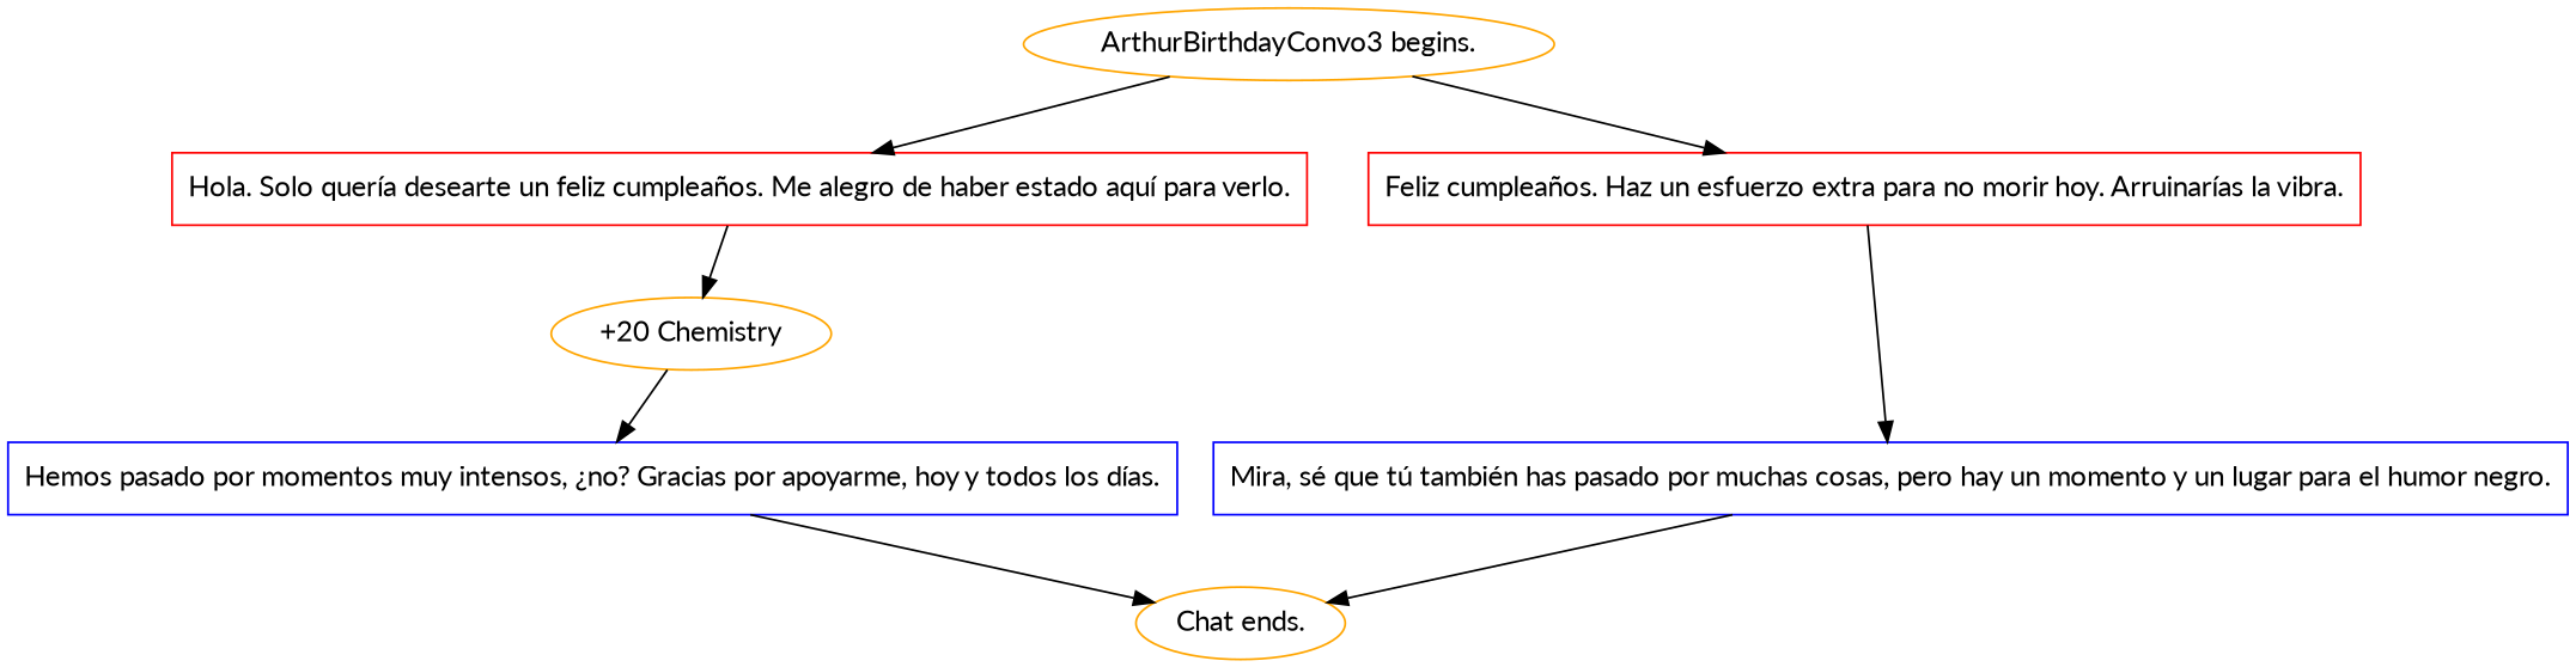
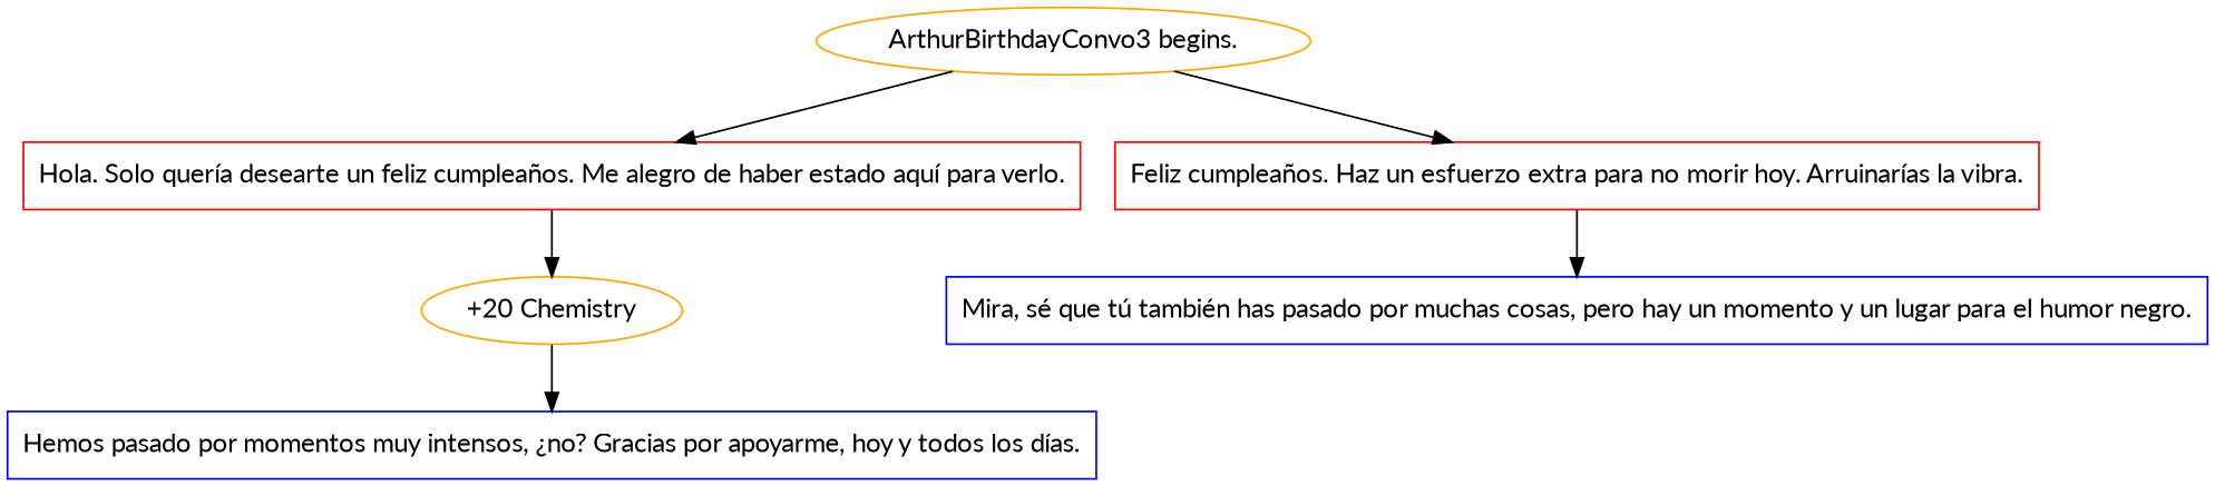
  digraph {
    fontname=Lato
    node [color=orange fontname=Lato shape=box]
    edge [fontname=Lato]
    "ArthurBirthdayConvo3 begins." [shape=""]
    n2 [color=red label="Hola. Solo quería desearte un feliz cumpleaños. Me alegro de haber estado aquí para verlo."]
    n3 [color=red label="Feliz cumpleaños. Haz un esfuerzo extra para no morir hoy. Arruinarías la vibra."]
    n4 [label="+20 Chemistry" shape=""]
    n5 [color=blue label="Mira, sé que tú también has pasado por muchas cosas, pero hay un momento y un lugar para el humor negro."]
    n6 [color=blue label="Hemos pasado por momentos muy intensos, ¿no? Gracias por apoyarme, hoy y todos los días."]
-   "Chat ends." [shape=""]
    "ArthurBirthdayConvo3 begins." -> n2
    "ArthurBirthdayConvo3 begins." -> n3
    n2 -> n4
    n3 -> n5
    n4 -> n6
-   n5 -> "Chat ends."
-   n6 -> "Chat ends."
  }
